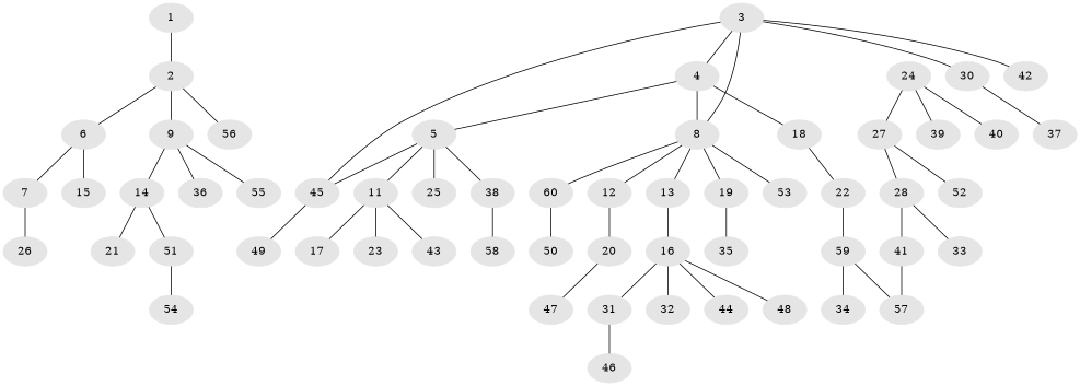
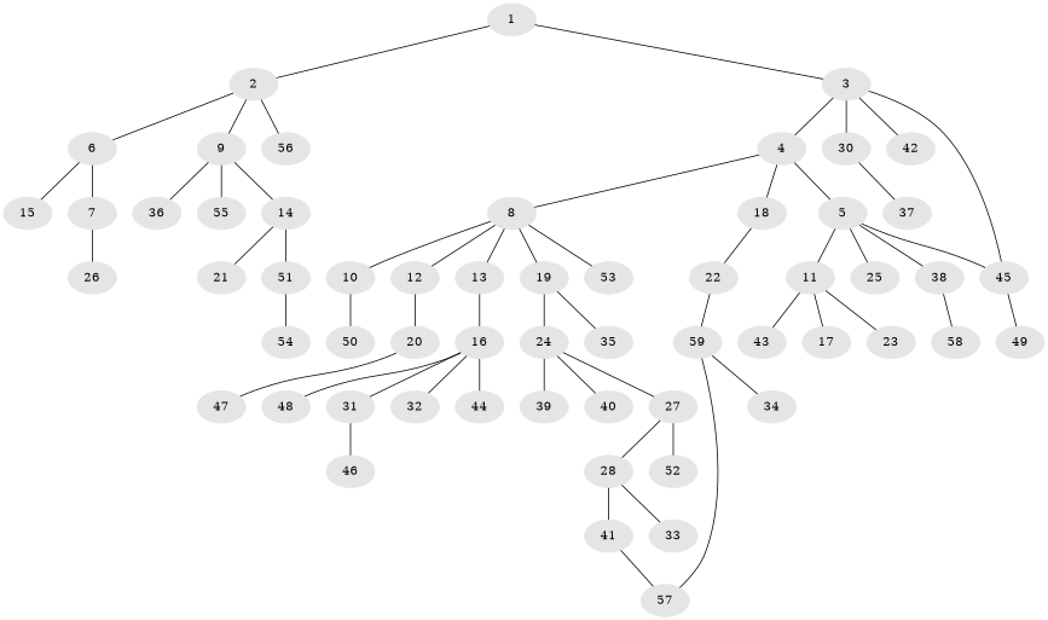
  graph {
    node [color=gray90 style=filled]
    1
    2
    3
    6
    9
    56
    4
    30
    42
    45
    7
    15
    14
    36
    55
    5
    8
    18
    37
    49
    11
    25
    38
-   10 [label=60]
+   10
    12
    13
    19
    53
    22
    17
    23
    43
    58
    26
    50
    20
    16
    24
    35
    21
    51
    47
    31
    32
    44
    48
    54
    46
    n49 [label=59]
    27
    39
    40
    34
    57
    28
    52
    33
    41
    1 -- 2
-   8 -- 3
+   1 -- 3
    2 -- 6
    2 -- 9
    2 -- 56
    3 -- 4
    3 -- 30
    3 -- 42
    3 -- 45
    6 -- 7
    6 -- 15
    9 -- 14
    9 -- 36
    9 -- 55
    4 -- 5
    4 -- 8
    4 -- 18
    30 -- 37
    45 -- 49
    7 -- 26
    14 -- 21
    14 -- 51
    5 -- 45
    5 -- 11
    5 -- 25
    5 -- 38
    8 -- 10
    8 -- 12
    8 -- 13
    8 -- 19
    8 -- 53
    18 -- 22
    11 -- 17
    11 -- 23
    11 -- 43
    38 -- 58
    10 -- 50
    12 -- 20
    13 -- 16
+   19 -- 24
    19 -- 35
    22 -- n49
    20 -- 47
    16 -- 31
    16 -- 32
    16 -- 44
    16 -- 48
    24 -- 27
    24 -- 39
    24 -- 40
    51 -- 54
    31 -- 46
    n49 -- 34
    n49 -- 57
    27 -- 28
    27 -- 52
    28 -- 33
    28 -- 41
    41 -- 57
  }
